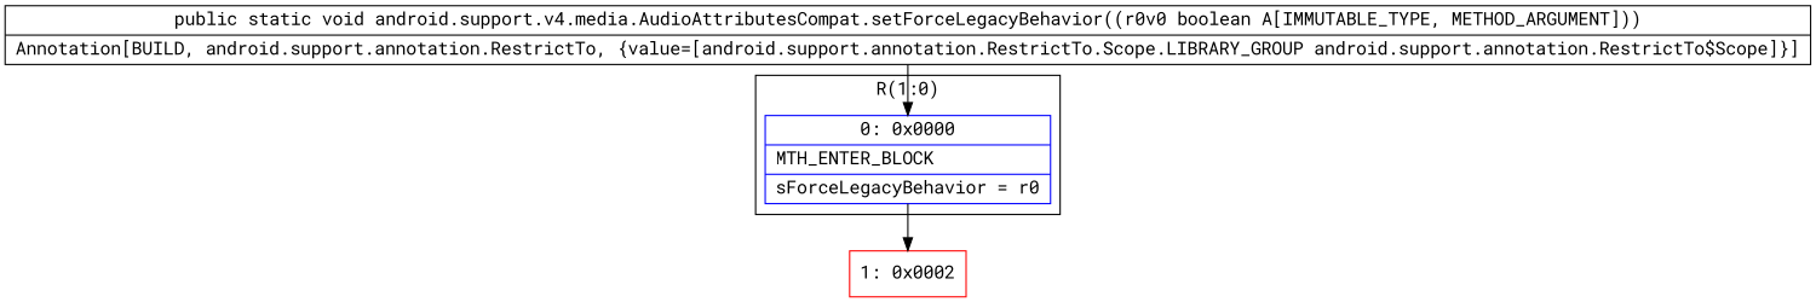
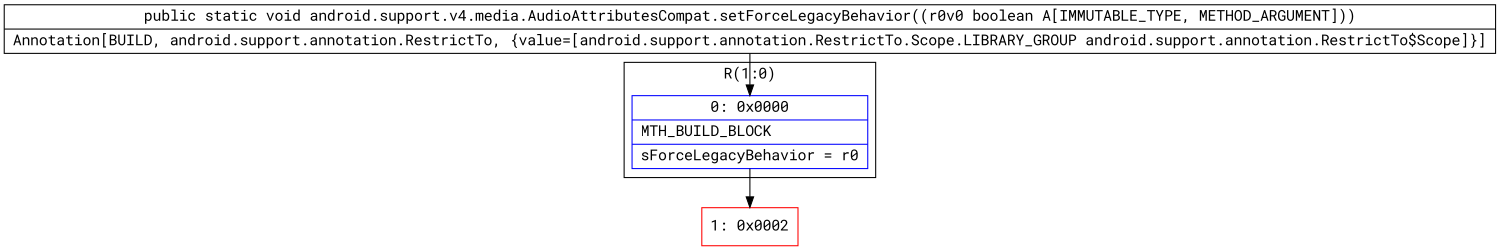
  digraph {
    fontname="Roboto Mono"
    node [shape=record fontname="Roboto Mono"]
    edge [fontname="Roboto Mono"]
-   n1 [color=blue label="{0\:\ 0x0000|MTH_ENTER_BLOCK\l|sForceLegacyBehavior = r0\l}"]
+   n1 [color=blue label="{0\:\ 0x0000|MTH_BUILD_BLOCK\l|sForceLegacyBehavior = r0\l}"]
    n2 [color=red label="{1\:\ 0x0002}"]
    n3 [label="{public static void android.support.v4.media.AudioAttributesCompat.setForceLegacyBehavior((r0v0 boolean A[IMMUTABLE_TYPE, METHOD_ARGUMENT]))  | Annotation[BUILD, android.support.annotation.RestrictTo, \{value=[android.support.annotation.RestrictTo.Scope.LIBRARY_GROUP android.support.annotation.RestrictTo$Scope]\}]\l}"]
    subgraph cluster_1 {
      label="R(1:0)"
      n1
    }
    n1 -> n2
    n3 -> n1
  }
